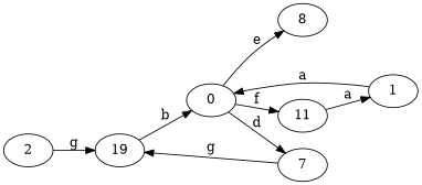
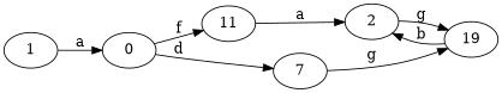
  strict digraph {
    rankdir=LR
    n1 [label=2]
    n2 [label=19]
    11
    1
    7
    0
-   8
    n1 -> n2 [label=g]
-   n2 -> 0 [label=b]
-   11 -> 1 [label=a]
+   n2 -> n1 [label=b]
+   11 -> n1 [label=a]
    1 -> 0 [label=a]
    7 -> n2 [label=g]
    0 -> 11 [label=f]
    0 -> 7 [label=d]
-   0 -> 8 [label=e]
  }
